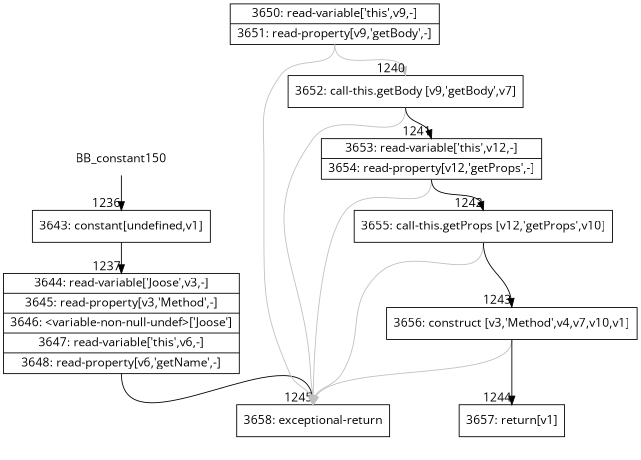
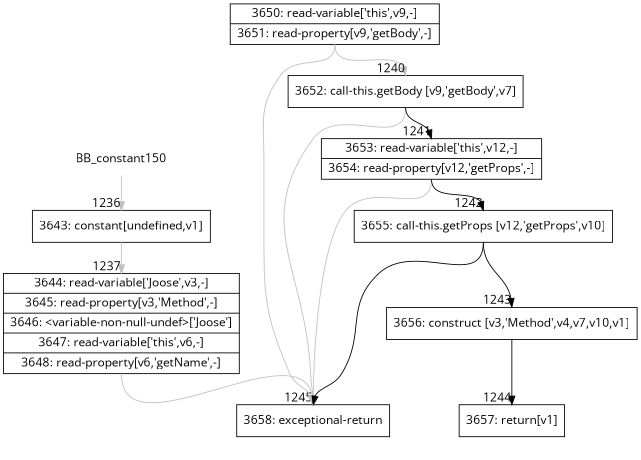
  digraph {
    fontname="Open Sans"
    rankdir=TD
    node [fontname="Open Sans" shape=record]
    edge [fontname="Open Sans" headport=n tailport=s color=gray]
    n1 [label=BB_constant150 shape=none]
    n2 [label="{3643: constant[undefined,v1]}"]
    n3 [label="{3644: read-variable['Joose',v3,-]|3645: read-property[v3,'Method',-]|3646: \<variable-non-null-undef\>['Joose']|3647: read-variable['this',v6,-]|3648: read-property[v6,'getName',-]}"]
    n4 [label="{3658: exceptional-return}"]
    n5 [label="{3650: read-variable['this',v9,-]|3651: read-property[v9,'getBody',-]}"]
    n6 [label="{3652: call-this.getBody [v9,'getBody',v7]}"]
    n7 [label="{3653: read-variable['this',v12,-]|3654: read-property[v12,'getProps',-]}"]
    n8 [label="{3655: call-this.getProps [v12,'getProps',v10]}"]
    n9 [label="{3656: construct [v3,'Method',v4,v7,v10,v1]}"]
    n10 [label="{3657: return[v1]}"]
-   n1 -> n2 [headlabel="    1236" color=""]
-   n2 -> n3 [headlabel="      1237" color=""]
-   n3 -> n4 [color=black headlabel="      1245"]
+   n1 -> n2 [headlabel="    1236"]
+   n2 -> n3 [headlabel="      1237"]
+   n3 -> n4 [headlabel="      1245"]
    n5 -> n4
    n5 -> n6 [headlabel="      1240"]
    n6 -> n4
    n6 -> n7 [headlabel="      1241" color=""]
    n7 -> n4
    n7 -> n8 [headlabel="      1242" color=""]
-   n8 -> n4
+   n8 -> n4 [color=black]
    n8 -> n9 [headlabel="      1243" color=""]
-   n9 -> n4
    n9 -> n10 [headlabel="      1244" color=""]
  }
